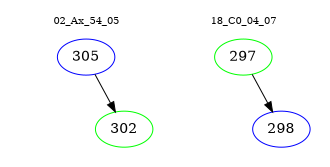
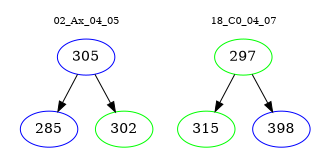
  digraph {
    node [color=blue]
    edge [color=black]
    n1 [label=305]
+   n2 [label=285]
    n3 [color=green label=302]
    n4 [color=green label=297]
-   n6 [label=298]
+   n5 [color=green label=315]
+   n6 [label=398]
    subgraph cluster_1 {
      color=white
      fontsize=10
-     label="02_Ax_54_05"
+     label="02_Ax_04_05"
      n1
+     n2
      n3
    }
    subgraph cluster_2 {
      color=white
      fontsize=10
      label="18_C0_04_07"
      n4
+     n5
      n6
    }
+   n1 -> n2
    n1 -> n3
+   n4 -> n5
    n4 -> n6
  }
